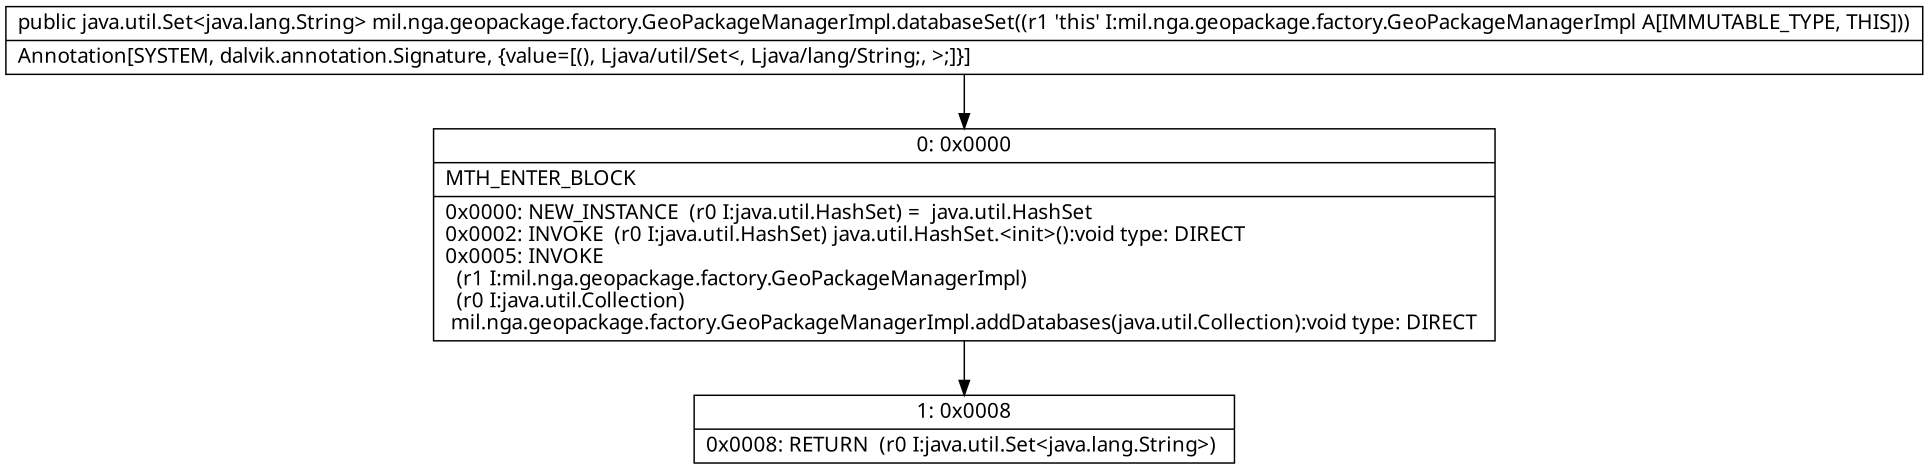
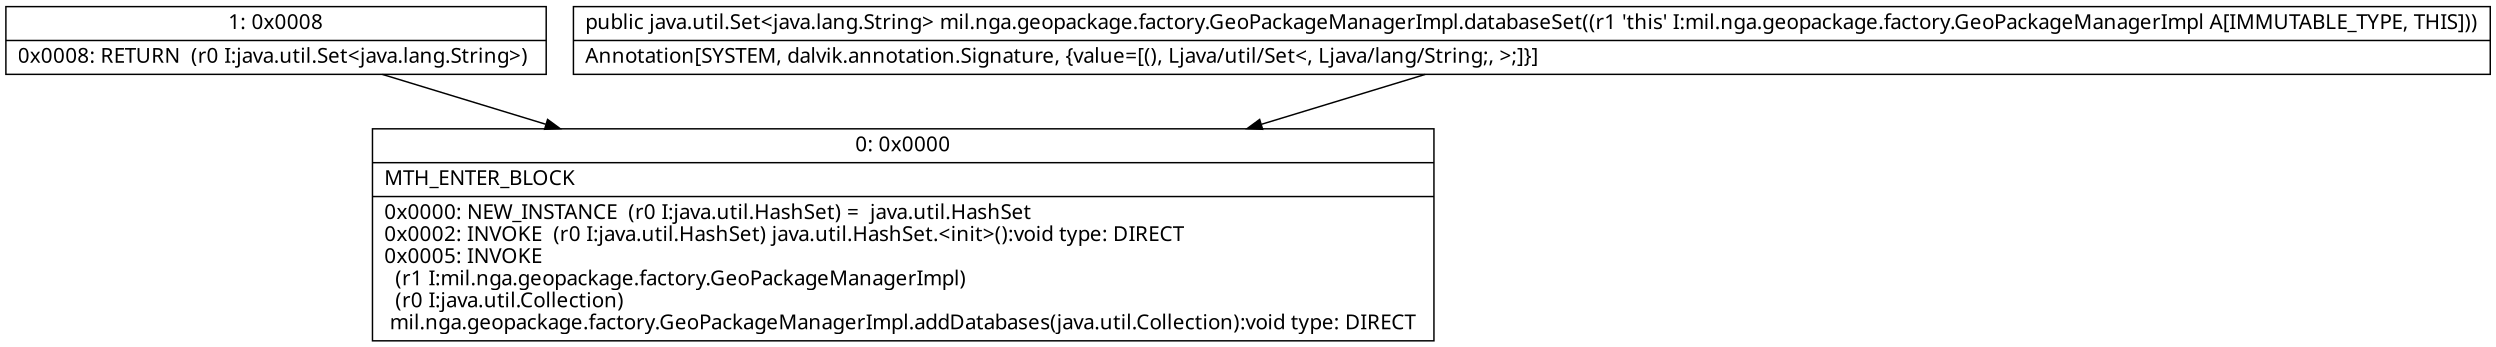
  digraph {
    fontname="Noto Sans"
    node [shape=record fontname="Noto Sans"]
    edge [fontname="Noto Sans"]
    n1 [label="{0\:\ 0x0000|MTH_ENTER_BLOCK\l|0x0000: NEW_INSTANCE  (r0 I:java.util.HashSet) =  java.util.HashSet \l0x0002: INVOKE  (r0 I:java.util.HashSet) java.util.HashSet.\<init\>():void type: DIRECT \l0x0005: INVOKE  \l  (r1 I:mil.nga.geopackage.factory.GeoPackageManagerImpl)\l  (r0 I:java.util.Collection)\l mil.nga.geopackage.factory.GeoPackageManagerImpl.addDatabases(java.util.Collection):void type: DIRECT \l}"]
    n2 [label="{1\:\ 0x0008|0x0008: RETURN  (r0 I:java.util.Set\<java.lang.String\>) \l}"]
    n3 [label="{public java.util.Set\<java.lang.String\> mil.nga.geopackage.factory.GeoPackageManagerImpl.databaseSet((r1 'this' I:mil.nga.geopackage.factory.GeoPackageManagerImpl A[IMMUTABLE_TYPE, THIS]))  | Annotation[SYSTEM, dalvik.annotation.Signature, \{value=[(), Ljava\/util\/Set\<, Ljava\/lang\/String;, \>;]\}]\l}"]
-   n1 -> n2
+   n2 -> n1
    n3 -> n1
  }
